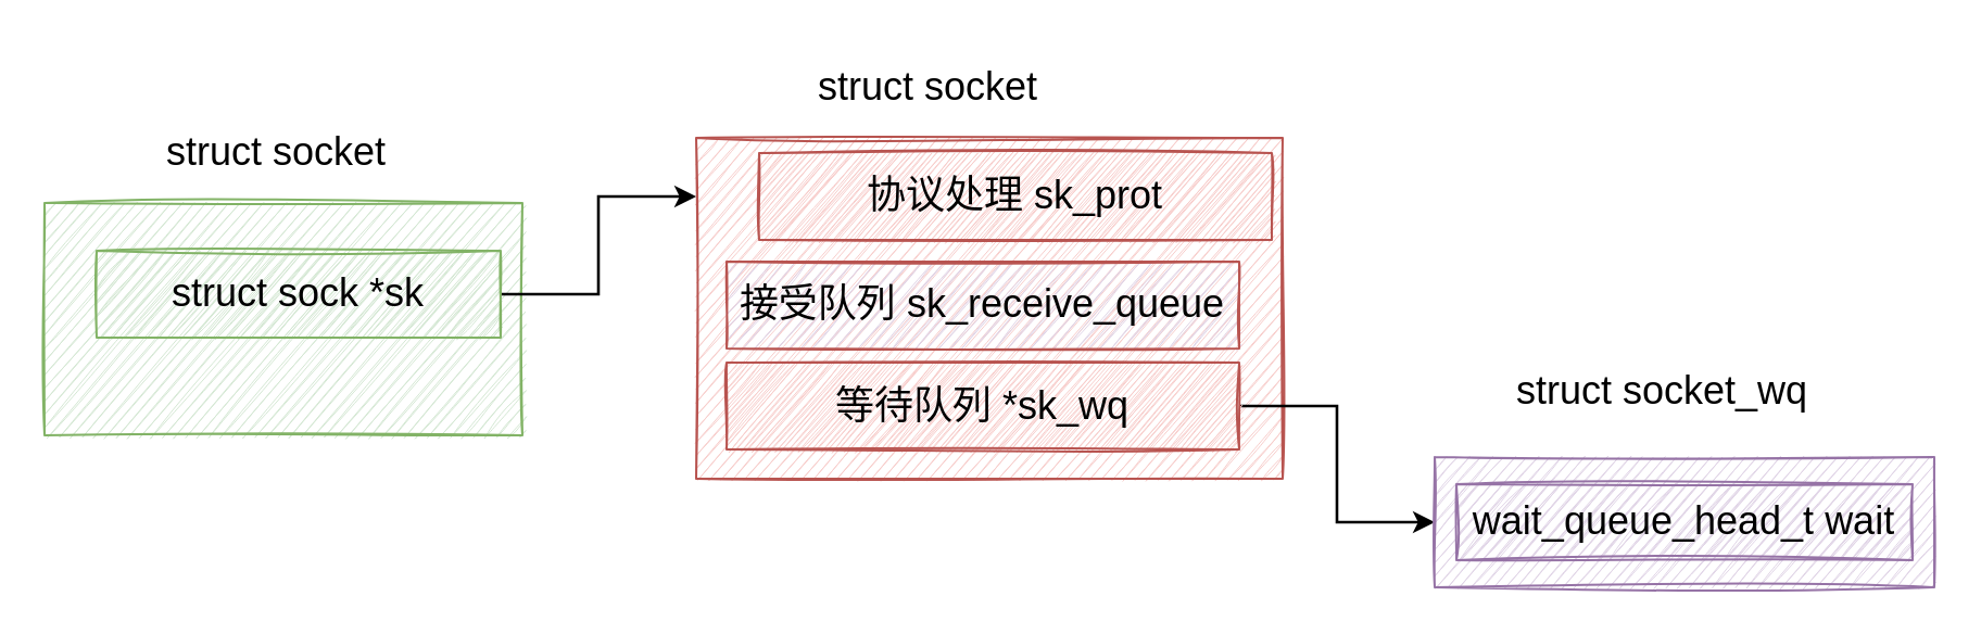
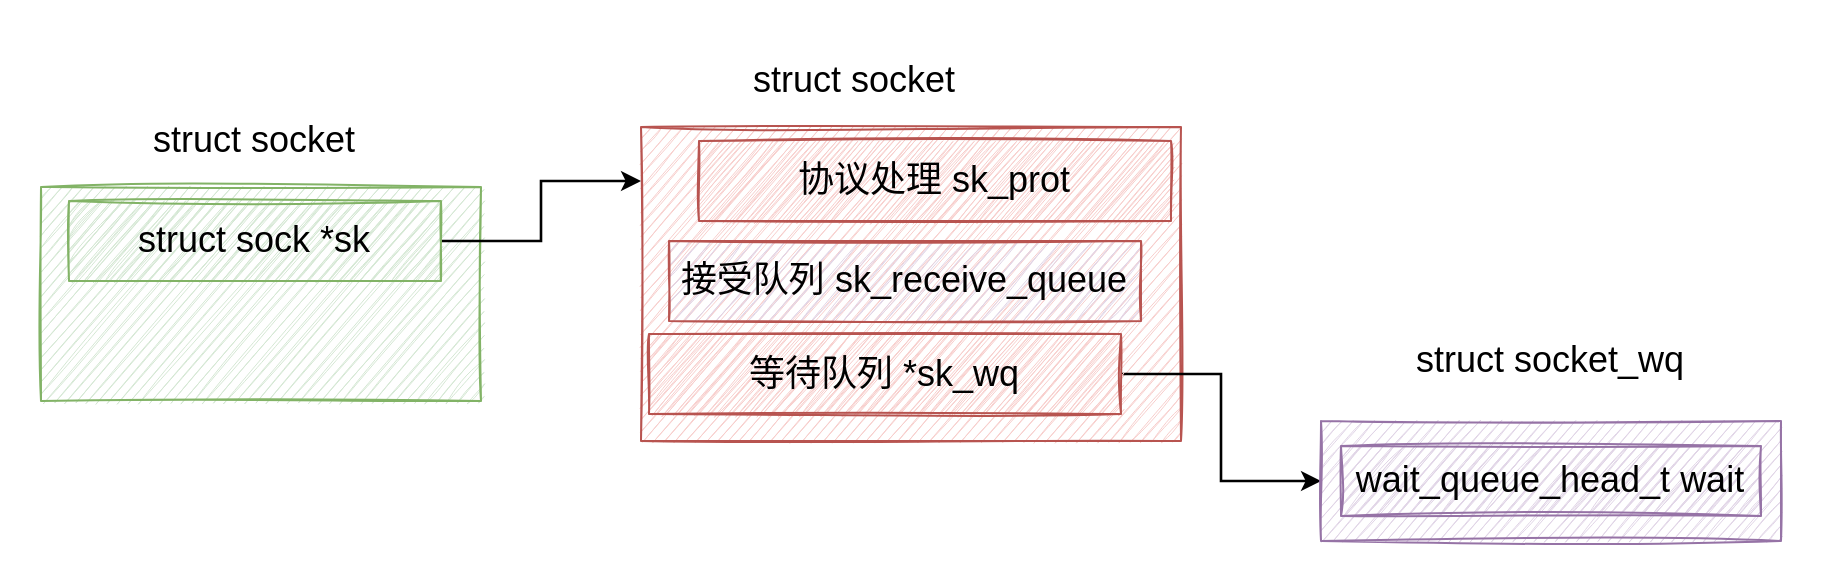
  <mxCell id="0" />
  <mxCell id="1" parent="0" />
  <mxCell id="2" value="" style="rounded=0;whiteSpace=wrap;html=1;sketch=1;fontSize=18;fillColor=#d5e8d4;strokeColor=#82b366;" vertex="1" parent="1"><mxGeometry x="20" y="93" width="220" height="107" as="geometry" /></mxCell>
  <mxCell id="3" style="edgeStyle=orthogonalEdgeStyle;rounded=0;orthogonalLoop=1;jettySize=auto;html=1;exitX=1;exitY=0.5;exitDx=0;exitDy=0;entryX=0;entryY=0.172;entryDx=0;entryDy=0;entryPerimeter=0;strokeWidth=1.3;" edge="1" parent="1" source="4" target="6"><mxGeometry relative="1" as="geometry" /></mxCell>
- <mxCell id="4" value="struct sock *sk" style="rounded=0;whiteSpace=wrap;html=1;sketch=1;fontSize=18;fillColor=#d5e8d4;strokeColor=#82b366;" vertex="1" parent="1"><mxGeometry x="44" y="115" width="186" height="40" as="geometry" /></mxCell>
+ <mxCell id="4" value="struct sock *sk" style="rounded=0;whiteSpace=wrap;html=1;sketch=1;fontSize=18;fillColor=#d5e8d4;strokeColor=#82b366;" vertex="1" parent="1"><mxGeometry x="34" y="100" width="186" height="40" as="geometry" /></mxCell>
  <mxCell id="5" value="struct socket" style="text;html=1;align=center;verticalAlign=middle;whiteSpace=wrap;rounded=0;sketch=1;fontSize=18;" vertex="1" parent="1"><mxGeometry x="42" y="50" width="170" height="40" as="geometry" /></mxCell>
  <mxCell id="6" value="" style="rounded=0;whiteSpace=wrap;html=1;sketch=1;fontSize=18;fillColor=#f8cecc;strokeColor=#b85450;" vertex="1" parent="1"><mxGeometry x="320" y="63" width="270" height="157" as="geometry" /></mxCell>
  <mxCell id="7" value="协议处理 sk_prot" style="rounded=0;whiteSpace=wrap;html=1;sketch=1;fontSize=18;fillColor=#f8cecc;strokeColor=#b85450;" vertex="1" parent="1"><mxGeometry x="349" y="70" width="236" height="40" as="geometry" /></mxCell>
  <mxCell id="8" value="接受队列 sk_receive_queue" style="rounded=0;whiteSpace=wrap;html=1;sketch=1;fontSize=18;fillColor=#e1d5e7;strokeColor=#b85450;" vertex="1" parent="1"><mxGeometry x="334" y="120" width="236" height="40" as="geometry" /></mxCell>
  <mxCell id="9" value="struct socket" style="text;html=1;align=center;verticalAlign=middle;whiteSpace=wrap;rounded=0;sketch=1;fontSize=18;" vertex="1" parent="1"><mxGeometry x="342" y="20" width="170" height="40" as="geometry" /></mxCell>
  <mxCell id="10" style="edgeStyle=orthogonalEdgeStyle;rounded=0;orthogonalLoop=1;jettySize=auto;html=1;exitX=1;exitY=0.5;exitDx=0;exitDy=0;entryX=0;entryY=0.5;entryDx=0;entryDy=0;strokeWidth=1.3;" edge="1" parent="1" source="11" target="12"><mxGeometry relative="1" as="geometry" /></mxCell>
- <mxCell id="11" value="等待队列 *sk_wq" style="rounded=0;whiteSpace=wrap;html=1;sketch=1;fontSize=18;fillColor=#f8cecc;strokeColor=#b85450;" vertex="1" parent="1"><mxGeometry x="334" y="166.5" width="236" height="40" as="geometry" /></mxCell>
+ <mxCell id="11" value="等待队列 *sk_wq" style="rounded=0;whiteSpace=wrap;html=1;sketch=1;fontSize=18;fillColor=#f8cecc;strokeColor=#b85450;" vertex="1" parent="1"><mxGeometry x="324" y="166.5" width="236" height="40" as="geometry" /></mxCell>
  <mxCell id="12" value="" style="rounded=0;whiteSpace=wrap;html=1;sketch=1;fontSize=18;fillColor=#e1d5e7;strokeColor=#9673a6;" vertex="1" parent="1"><mxGeometry x="660" y="210" width="230" height="60" as="geometry" /></mxCell>
  <mxCell id="13" value="wait_queue_head_t wait" style="rounded=0;whiteSpace=wrap;html=1;sketch=1;fontSize=18;fillColor=#e1d5e7;strokeColor=#9673a6;" vertex="1" parent="1"><mxGeometry x="670" y="222.5" width="210" height="35" as="geometry" /></mxCell>
- <mxCell id="14" value="struct socket_wq" style="text;html=1;align=center;verticalAlign=middle;whiteSpace=wrap;rounded=0;sketch=1;fontSize=18;" vertex="1" parent="1"><mxGeometry x="680" y="160" width="170" height="40" as="geometry" /></mxCell>
+ <mxCell id="14" value="struct socket_wq" style="text;html=1;align=center;verticalAlign=middle;whiteSpace=wrap;rounded=0;sketch=1;fontSize=18;" vertex="1" parent="1"><mxGeometry x="690" y="160" width="170" height="40" as="geometry" /></mxCell>
